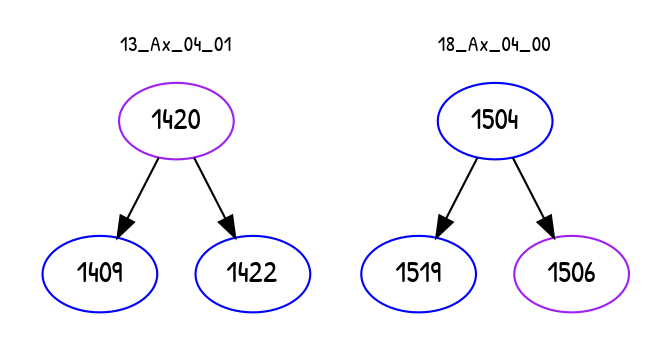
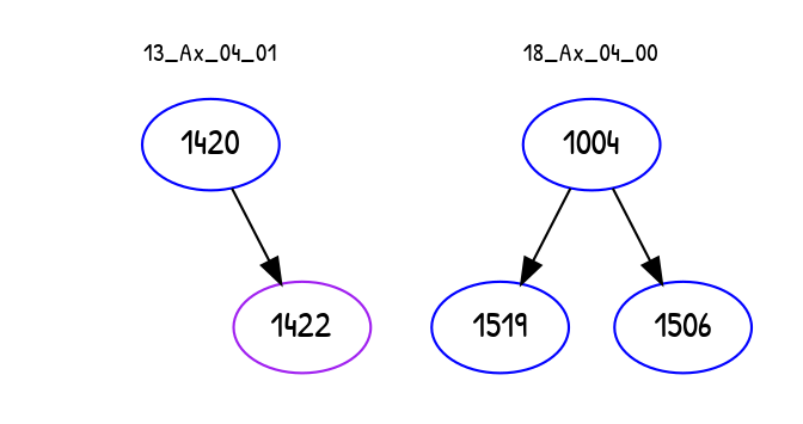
  digraph {
    fontname="Patrick Hand"
    node [color=blue fontname="Patrick Hand"]
    edge [color=black fontname="Patrick Hand"]
-   n1 [color=purple label=1420]
-   n2 [label=1409]
-   n3 [label=1422]
-   n4 [label=1504]
+   n1 [label=1420]
+   n3 [color=purple label=1422]
+   n4 [label=1004]
    n5 [label=1519]
-   n6 [color=purple label=1506]
+   n6 [label=1506]
    subgraph cluster_1 {
      color=white
      fontsize=10
      label="13_Ax_04_01"
      n1
-     n2
      n3
    }
    subgraph cluster_2 {
      color=white
      fontsize=10
      label="18_Ax_04_00"
      n4
      n5
      n6
    }
-   n1 -> n2
    n1 -> n3
    n4 -> n5
    n4 -> n6
  }
